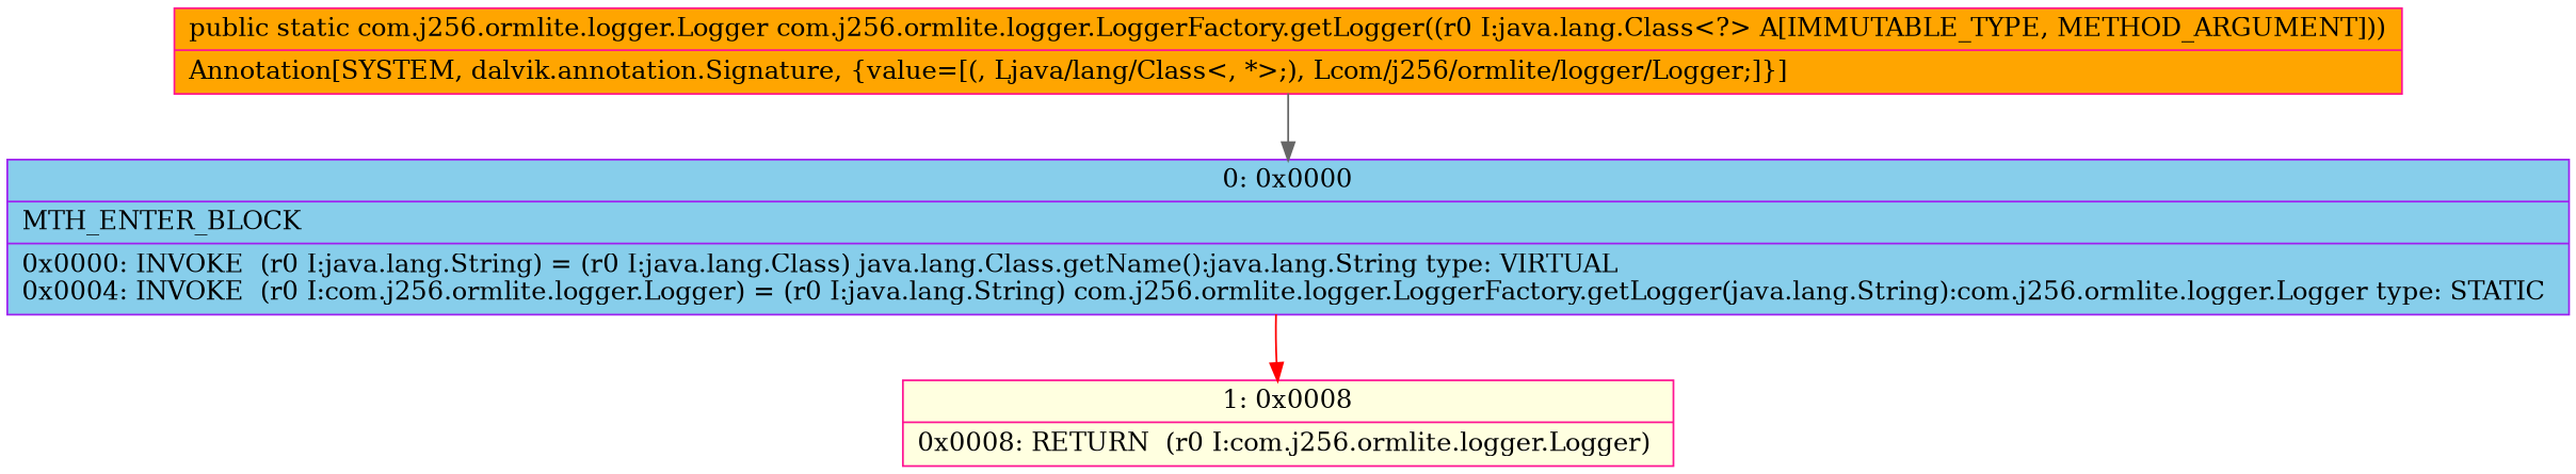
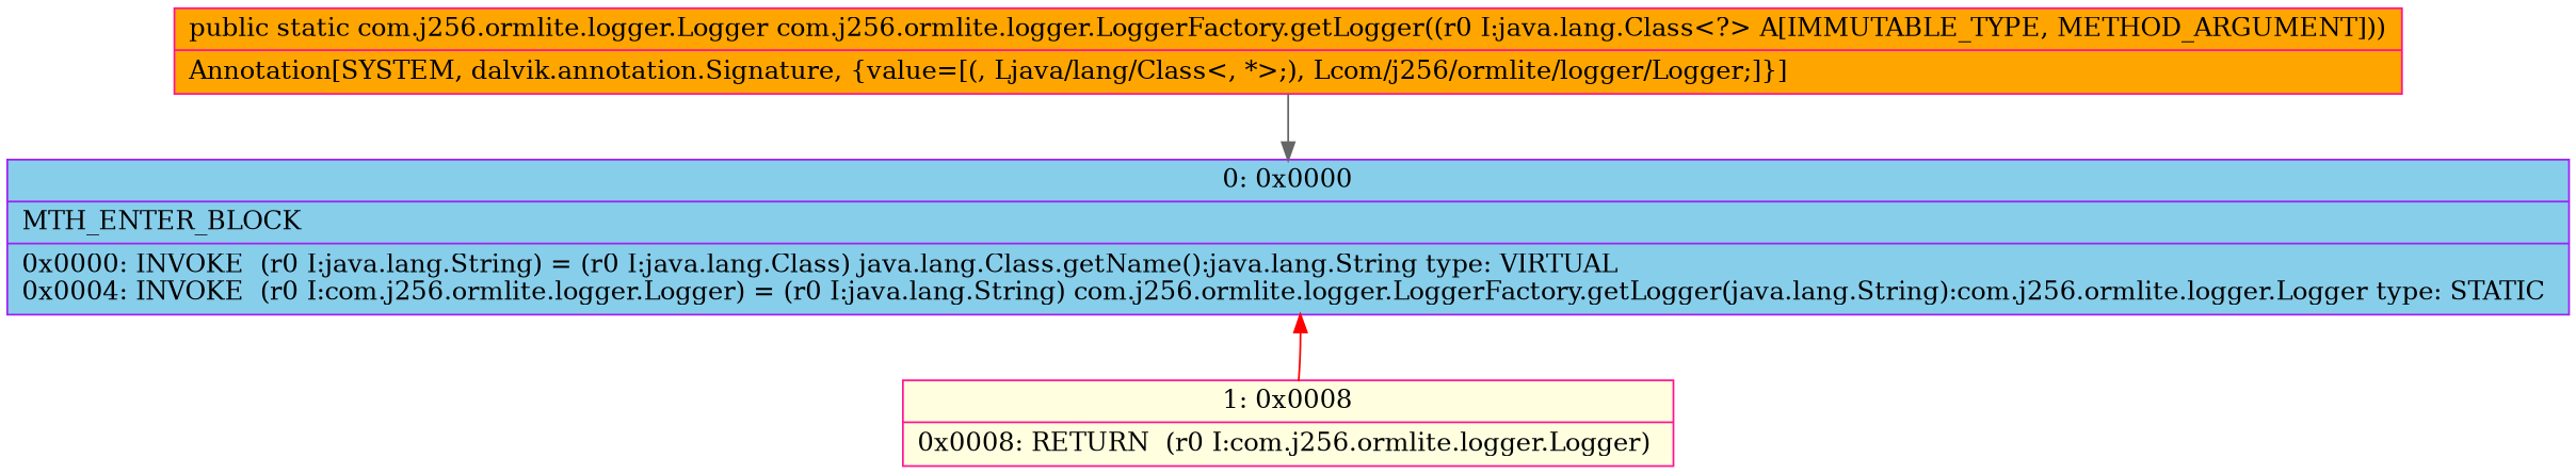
  digraph {
    node [shape=record style=filled color=deeppink]
    edge [style=solid]
    n1 [label="{0\:\ 0x0000|MTH_ENTER_BLOCK\l|0x0000: INVOKE  (r0 I:java.lang.String) = (r0 I:java.lang.Class) java.lang.Class.getName():java.lang.String type: VIRTUAL \l0x0004: INVOKE  (r0 I:com.j256.ormlite.logger.Logger) = (r0 I:java.lang.String) com.j256.ormlite.logger.LoggerFactory.getLogger(java.lang.String):com.j256.ormlite.logger.Logger type: STATIC \l}" fillcolor=skyblue color=purple]
    n2 [label="{1\:\ 0x0008|0x0008: RETURN  (r0 I:com.j256.ormlite.logger.Logger) \l}" fillcolor=lightyellow]
    n3 [label="{public static com.j256.ormlite.logger.Logger com.j256.ormlite.logger.LoggerFactory.getLogger((r0 I:java.lang.Class\<?\> A[IMMUTABLE_TYPE, METHOD_ARGUMENT]))  | Annotation[SYSTEM, dalvik.annotation.Signature, \{value=[(, Ljava\/lang\/Class\<, *\>;), Lcom\/j256\/ormlite\/logger\/Logger;]\}]\l}" fillcolor=orange]
-   n1 -> n2 [color=red]
+   n2 -> n1 [color=red]
    n3 -> n1 [color=gray40]
  }
